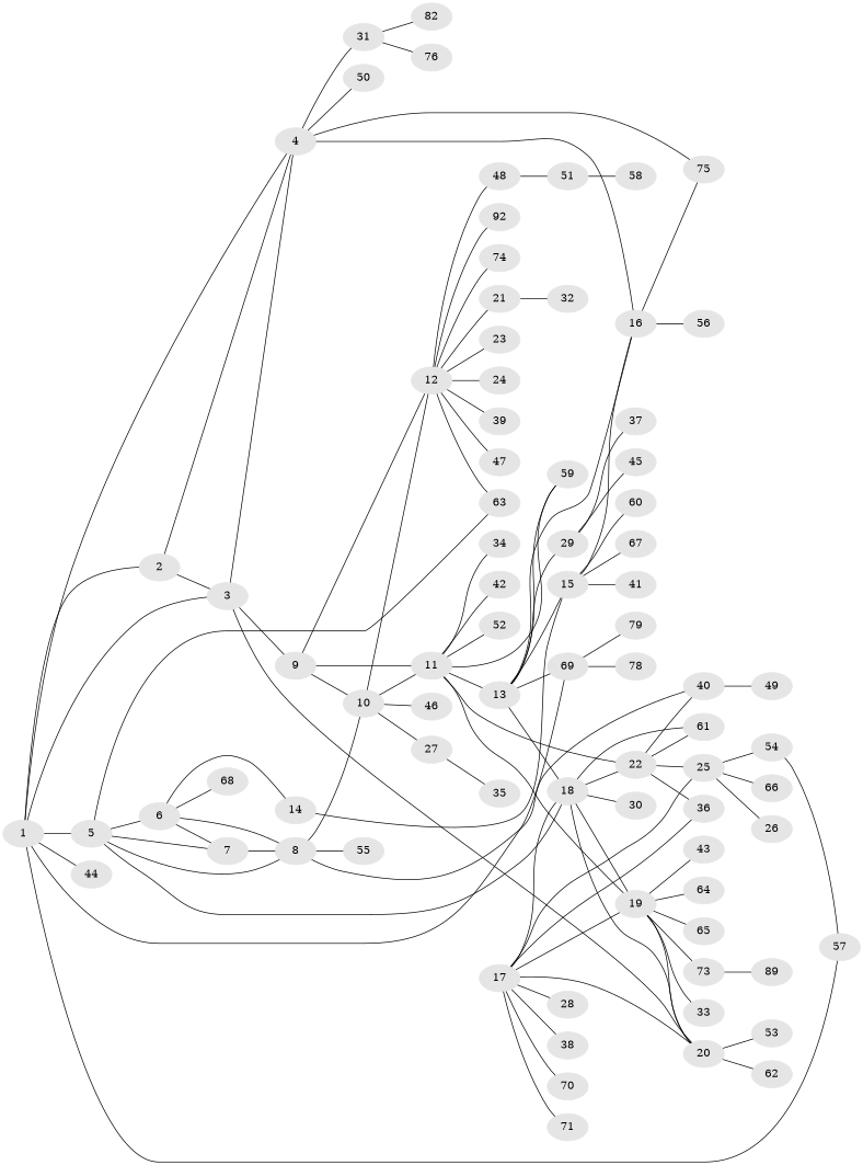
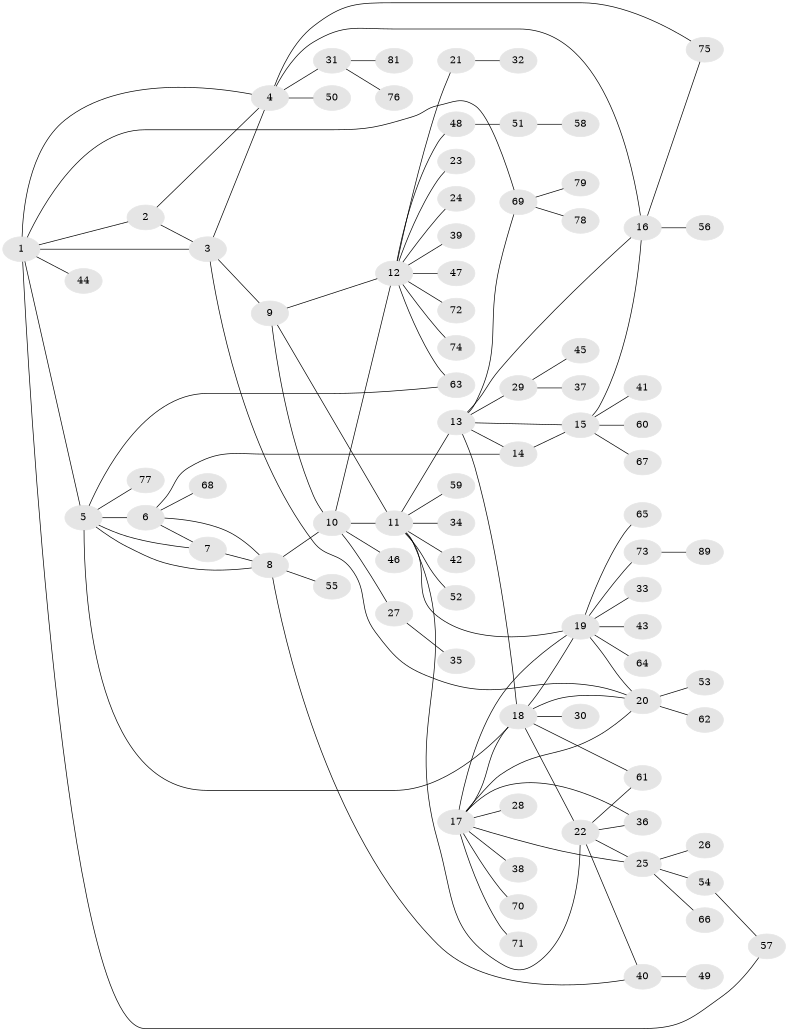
  graph {
    rankdir=LR
    node [color=gray90 style=filled]
    1
    2
    3
    4
    5
    44
    57
    69
    9
    20
    16
    31
    50
    75
    6
    7
    8
    18
    63
+   77
    78
    79
    10
    11
    12
    53
    62
    56
    76
-   81 [label=82]
+   81
    14
    68
    40
    55
    19
    22
    30
    61
    15
    27
    46
    49
    13
    34
    42
    52
    59
    21
    23
    24
    39
    47
    48
-   72 [label=92]
+   72
    74
    35
    29
    33
    43
    64
    65
    73
    25
    36
    32
    51
    41
    60
    67
    37
    45
    17
    28
    38
    70
    71
    26
    54
    66
    n80 [label=89]
    58
    1 -- 2
    1 -- 3
    1 -- 4
    1 -- 5
    1 -- 44
    1 -- 57
    1 -- 69
    2 -- 3
    2 -- 4
    3 -- 4
    3 -- 9
    3 -- 20
    4 -- 16
    4 -- 31
    4 -- 50
    4 -- 75
    5 -- 6
    5 -- 7
    5 -- 8
    5 -- 18
    5 -- 63
+   5 -- 77
    69 -- 78
    69 -- 79
    9 -- 10
    9 -- 11
    9 -- 12
    20 -- 53
    20 -- 62
    16 -- 75
    16 -- 56
    31 -- 76
    31 -- 81
    6 -- 7
    6 -- 8
    6 -- 14
    6 -- 68
    7 -- 8
    8 -- 10
    8 -- 40
    8 -- 55
    18 -- 20
    18 -- 19
    18 -- 22
    18 -- 30
    18 -- 61
    10 -- 11
    10 -- 12
    10 -- 27
    10 -- 46
    11 -- 19
    11 -- 22
    11 -- 13
    11 -- 34
    11 -- 42
    11 -- 52
    11 -- 59
    12 -- 63
    12 -- 21
    12 -- 23
    12 -- 24
    12 -- 39
    12 -- 47
    12 -- 48
    12 -- 72
    12 -- 74
    14 -- 15
    40 -- 49
    19 -- 20
    19 -- 33
    19 -- 43
    19 -- 64
    19 -- 65
    19 -- 73
    22 -- 40
    22 -- 61
    22 -- 25
    22 -- 36
    15 -- 16
    15 -- 41
    15 -- 60
    15 -- 67
    27 -- 35
    13 -- 69
    13 -- 16
    13 -- 18
-   13 -- 59
+   13 -- 14
    13 -- 15
    13 -- 29
    21 -- 32
    48 -- 51
    29 -- 37
    29 -- 45
    73 -- n80
    25 -- 26
    25 -- 54
    25 -- 66
    51 -- 58
    17 -- 20
    17 -- 18
    17 -- 19
    17 -- 25
    17 -- 36
    17 -- 28
    17 -- 38
    17 -- 70
    17 -- 71
    54 -- 57
  }
